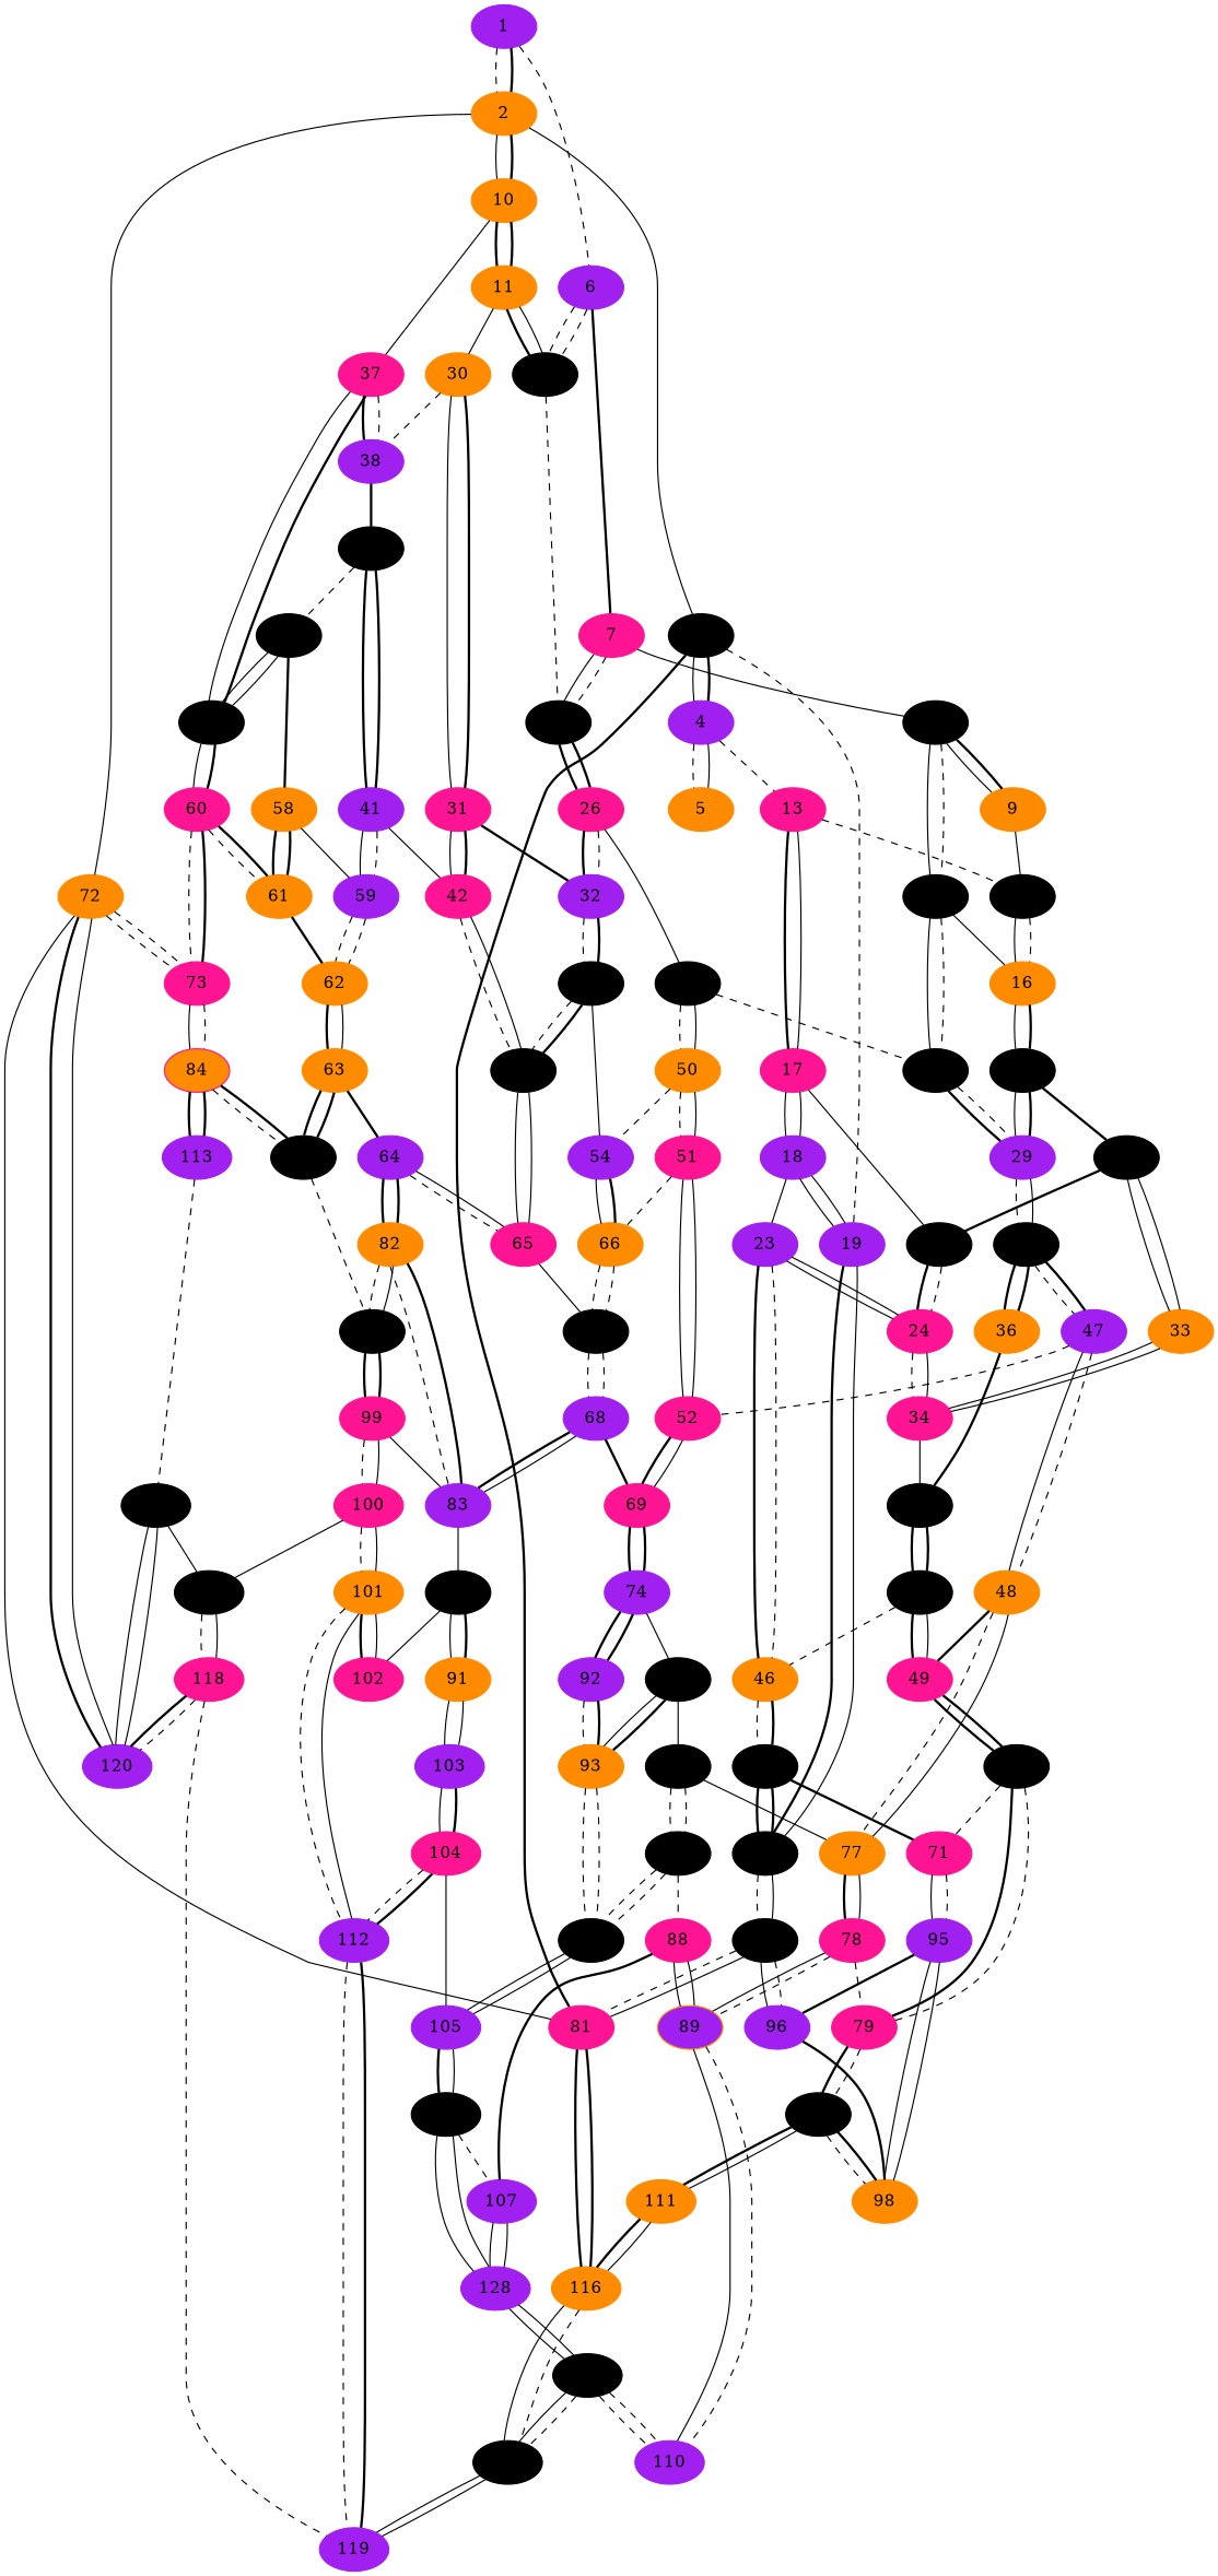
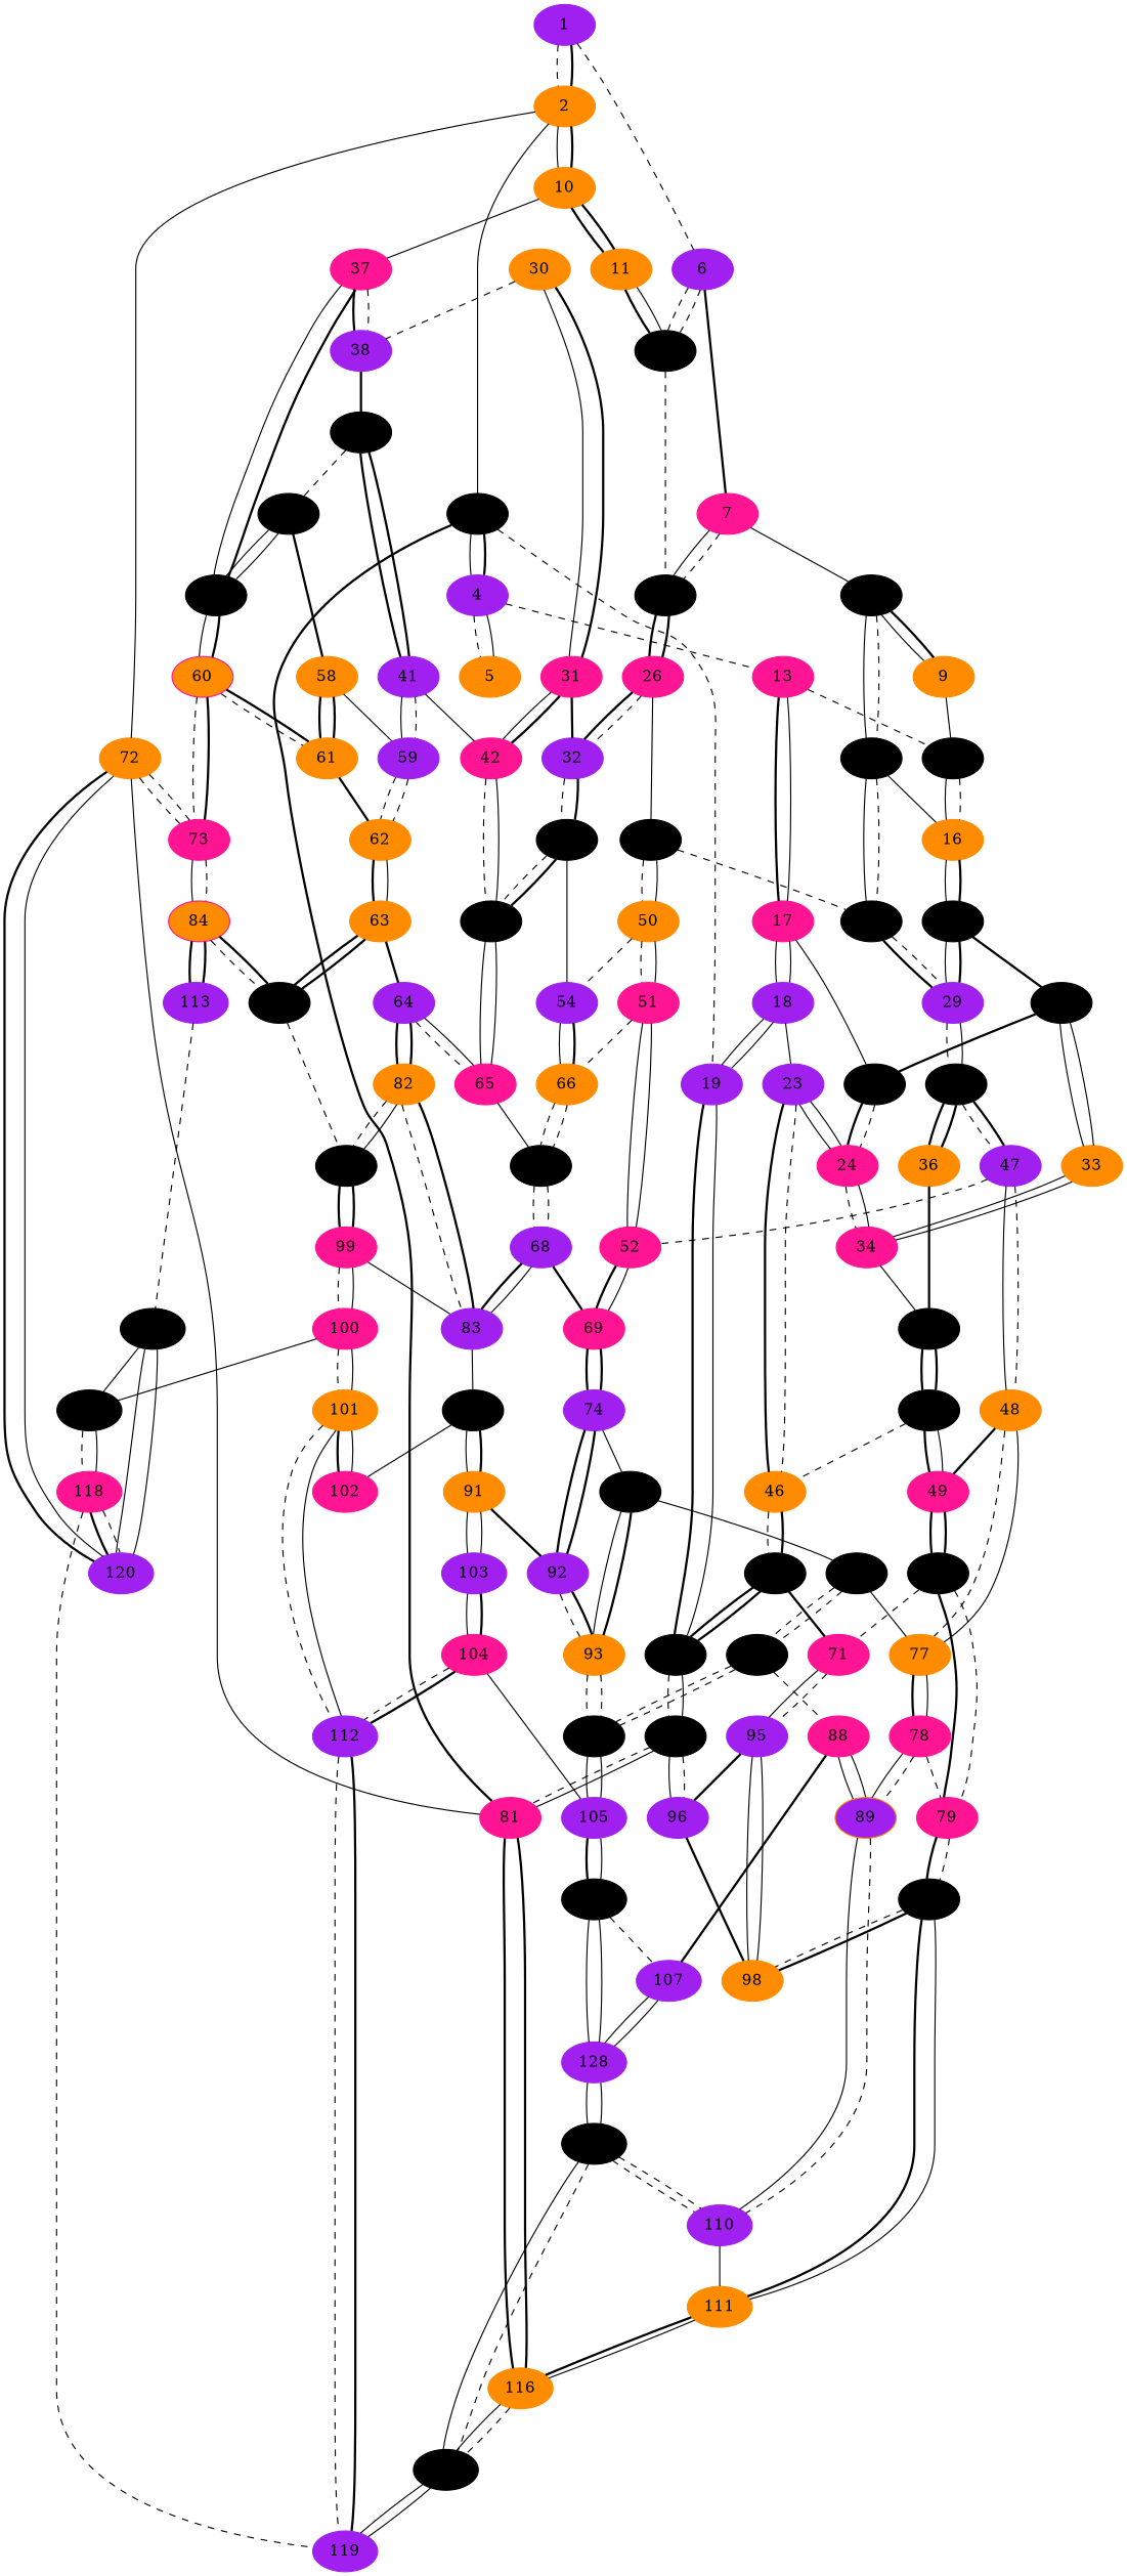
  graph {
    node [color=black style=filled]
    edge [style=solid]
    1 [color=purple]
    2 [color=darkorange]
    6 [color=purple]
    3
    10 [color=darkorange]
    72 [color=darkorange]
    7 [color=deeppink]
    12
    4 [color=purple]
    19 [color=purple]
    81 [color=deeppink]
    11 [color=darkorange]
    37 [color=deeppink]
    73 [color=deeppink]
    120 [color=purple]
    5 [color=darkorange]
    13 [color=deeppink]
    56
    116 [color=darkorange]
    14
    17 [color=deeppink]
    9 [color=darkorange]
    8
    25
    15
    26 [color=deeppink]
    16 [color=darkorange]
    28
    30 [color=darkorange]
    38 [color=purple]
    44
    31 [color=deeppink]
    18 [color=purple]
    22
    20
    29 [color=purple]
    21
    23 [color=purple]
    24 [color=deeppink]
    46 [color=darkorange]
    80
    33 [color=darkorange]
    35
    34 [color=deeppink]
    55
    39
    27
    32 [color=purple]
    50 [color=darkorange]
    53
    51 [color=deeppink]
    54 [color=purple]
    36 [color=darkorange]
    47 [color=purple]
    42 [color=deeppink]
    40
    57
    45
    48 [color=darkorange]
    52 [color=deeppink]
-   60 [color=deeppink]
+   60 [color=deeppink fillcolor=darkorange]
    41 [color=purple]
    43
    49 [color=deeppink]
    59 [color=purple]
    58 [color=darkorange]
    62 [color=darkorange]
    65 [color=deeppink]
    61 [color=darkorange]
    70
    71 [color=deeppink]
    77 [color=darkorange]
    69 [color=deeppink]
    78 [color=deeppink]
    79 [color=deeppink]
    66 [color=darkorange]
    67
    74 [color=purple]
    95 [color=purple]
    96 [color=purple]
    63 [color=darkorange]
    84 [color=deeppink fillcolor=darkorange]
    64 [color=purple]
    85
    82 [color=darkorange]
    86
    83 [color=purple]
    68 [color=purple]
    90
    75
    92 [color=purple]
    97
    98 [color=darkorange]
    113 [color=purple]
    76
    93 [color=darkorange]
    87
    94
    88 [color=deeppink]
    89 [color=darkorange fillcolor=purple]
    110 [color=purple]
    111 [color=darkorange]
    117
    99 [color=deeppink]
    91 [color=darkorange]
    102 [color=deeppink]
    114
    100 [color=deeppink]
    107 [color=purple]
    105 [color=purple]
    n111 [color=purple label=128]
    103 [color=purple]
    104 [color=deeppink]
    106
    101 [color=darkorange]
    115
    112 [color=purple]
    118 [color=deeppink]
    119 [color=purple]
    109
    1 -- 2 [style=dashed]
    1 -- 2 [style=bold]
    1 -- 6 [style=dashed]
    2 -- 3
    2 -- 10
    2 -- 10 [style=bold]
    2 -- 72
    6 -- 7 [style=bold]
    6 -- 12 [style=dashed]
    6 -- 12 [style=dashed]
    3 -- 4
    3 -- 4 [style=bold]
    3 -- 19 [style=dashed]
    3 -- 81 [style=bold]
    10 -- 11 [style=bold]
    10 -- 11 [style=bold]
    10 -- 37
    72 -- 81
    72 -- 73 [style=dashed]
    72 -- 73 [style=dashed]
    72 -- 120 [style=bold]
    72 -- 120
    7 -- 8
    7 -- 25
    7 -- 25 [style=dashed]
    12 -- 25 [style=dashed]
    4 -- 5 [style=dashed]
    4 -- 5
    4 -- 13 [style=dashed]
    19 -- 56 [style=bold]
    19 -- 56
    81 -- 116 [style=bold]
    81 -- 116 [style=bold]
    11 -- 12 [style=bold]
    11 -- 12
-   11 -- 30
    37 -- 38 [style=bold]
    37 -- 38 [style=dashed]
    37 -- 44
    37 -- 44 [style=bold]
    73 -- 84
    73 -- 84 [style=dashed]
    13 -- 14 [style=dashed]
    13 -- 17 [style=bold]
    13 -- 17
    56 -- 80 [style=dashed]
    56 -- 80
    116 -- 117
    116 -- 117 [style=dashed]
    14 -- 16
    14 -- 16 [style=dashed]
    17 -- 18
    17 -- 18
    17 -- 22
    9 -- 14
    8 -- 9
    8 -- 9 [style=bold]
    8 -- 15
    8 -- 15 [style=dashed]
    25 -- 26 [style=bold]
    25 -- 26 [style=bold]
    15 -- 16
    15 -- 28
    15 -- 28 [style=dashed]
    26 -- 27
    26 -- 32 [style=bold]
    26 -- 32 [style=dashed]
    16 -- 20
    16 -- 20 [style=bold]
    28 -- 29 [style=bold]
    28 -- 29 [style=dashed]
    30 -- 38 [style=dashed]
    30 -- 31
    30 -- 31 [style=bold]
    38 -- 40 [style=bold]
    44 -- 60
    44 -- 60 [style=bold]
    31 -- 32 [style=bold]
    31 -- 42
    31 -- 42 [style=bold]
    18 -- 19
    18 -- 19
    18 -- 23
    22 -- 24 [style=bold]
    22 -- 24 [style=dashed]
    20 -- 29
    20 -- 29 [style=bold]
    20 -- 21 [style=bold]
    29 -- 35 [style=dashed]
    29 -- 35
    21 -- 22 [style=bold]
    21 -- 33
    21 -- 33
    23 -- 24
    23 -- 24
    23 -- 46 [style=bold]
    23 -- 46 [style=dashed]
    24 -- 34 [style=dashed]
    24 -- 34
    46 -- 55 [style=dashed]
    46 -- 55 [style=bold]
    80 -- 81 [style=dashed]
    80 -- 81
    80 -- 96
    80 -- 96 [style=dashed]
    33 -- 34
    33 -- 34
    35 -- 36 [style=bold]
    35 -- 36 [style=bold]
    35 -- 47 [style=dashed]
    35 -- 47 [style=bold]
    34 -- 39
    55 -- 56 [style=bold]
    55 -- 56 [style=bold]
    55 -- 71 [style=bold]
    39 -- 45 [style=bold]
    39 -- 45 [style=bold]
    27 -- 28 [style=dashed]
    27 -- 50 [style=dashed]
    27 -- 50
    32 -- 53 [style=dashed]
    32 -- 53 [style=bold]
    50 -- 51 [style=dashed]
    50 -- 51
    50 -- 54 [style=dashed]
    53 -- 54
    53 -- 57 [style=dashed]
    53 -- 57 [style=bold]
    51 -- 52
    51 -- 52
    51 -- 66 [style=dashed]
    54 -- 66
    54 -- 66 [style=bold]
    36 -- 39 [style=bold]
    47 -- 48
    47 -- 48 [style=dashed]
    47 -- 52 [style=dashed]
    42 -- 57 [style=dashed]
    42 -- 57
    40 -- 41 [style=bold]
    40 -- 41 [style=bold]
    40 -- 43 [style=dashed]
    57 -- 65
    57 -- 65
    45 -- 46 [style=dashed]
    45 -- 49 [style=bold]
    45 -- 49
    48 -- 49 [style=bold]
    48 -- 77 [style=dashed]
    48 -- 77
    52 -- 69 [style=bold]
    52 -- 69
    60 -- 73 [style=dashed]
    60 -- 73 [style=bold]
    60 -- 61 [style=dashed]
    60 -- 61 [style=bold]
    41 -- 42
    41 -- 59
    41 -- 59 [style=dashed]
    43 -- 44
    43 -- 44
    43 -- 58 [style=bold]
    49 -- 70 [style=bold]
    49 -- 70 [style=bold]
    59 -- 62 [style=dashed]
    59 -- 62 [style=dashed]
    58 -- 59
    58 -- 61 [style=bold]
    58 -- 61 [style=bold]
    62 -- 63 [style=bold]
    62 -- 63
    65 -- 67
    61 -- 62 [style=bold]
    70 -- 71 [style=dashed]
    70 -- 79 [style=bold]
    70 -- 79 [style=dashed]
    71 -- 95
    71 -- 95 [style=dashed]
    77 -- 78 [style=bold]
    77 -- 78
    69 -- 74 [style=bold]
    69 -- 74 [style=bold]
    78 -- 79 [style=dashed]
    78 -- 89
    78 -- 89 [style=dashed]
    79 -- 97 [style=bold]
    79 -- 97 [style=dashed]
    66 -- 67 [style=dashed]
    66 -- 67 [style=dashed]
    67 -- 68 [style=dashed]
    67 -- 68 [style=dashed]
    74 -- 75
    74 -- 92 [style=bold]
    74 -- 92 [style=bold]
    95 -- 96 [style=bold]
    95 -- 98
    95 -- 98
    96 -- 98 [style=bold]
    63 -- 64 [style=bold]
    63 -- 85 [style=bold]
    63 -- 85 [style=bold]
    84 -- 85 [style=dashed]
    84 -- 85 [style=bold]
    84 -- 113 [style=bold]
    84 -- 113 [style=bold]
    64 -- 65 [style=dashed]
    64 -- 65
    64 -- 82 [style=bold]
    64 -- 82 [style=bold]
    85 -- 86 [style=dashed]
    82 -- 86 [style=dashed]
    82 -- 86
    82 -- 83 [style=dashed]
    82 -- 83 [style=bold]
    86 -- 99 [style=bold]
    86 -- 99 [style=bold]
    83 -- 90
    68 -- 69 [style=bold]
    68 -- 83 [style=bold]
    68 -- 83
    90 -- 91
    90 -- 91 [style=bold]
    90 -- 102
    75 -- 76
    75 -- 93
    75 -- 93 [style=bold]
    92 -- 93 [style=dashed]
    92 -- 93 [style=bold]
    97 -- 98 [style=dashed]
    97 -- 98 [style=bold]
    97 -- 111 [style=bold]
    97 -- 111
    113 -- 114 [style=dashed]
    76 -- 77
    76 -- 87 [style=dashed]
    76 -- 87 [style=dashed]
    93 -- 94 [style=dashed]
    93 -- 94 [style=dashed]
    87 -- 94 [style=dashed]
    87 -- 94 [style=dashed]
    87 -- 88 [style=dashed]
    94 -- 105
    94 -- 105
    88 -- 89
    88 -- 89
    88 -- 107 [style=bold]
    89 -- 110
    89 -- 110 [style=dashed]
+   110 -- 111
    111 -- 116 [style=bold]
    111 -- 116
    117 -- 119
    117 -- 119
    99 -- 83
    99 -- 100 [style=dashed]
    99 -- 100
+   91 -- 92 [style=bold]
    91 -- 103
    91 -- 103
    114 -- 120
    114 -- 120
    114 -- 115
    100 -- 101 [style=dashed]
    100 -- 101
    100 -- 115
    107 -- n111
    107 -- n111
    105 -- 106 [style=bold]
    105 -- 106
    n111 -- 109
    n111 -- 109
    103 -- 104
    103 -- 104 [style=bold]
    104 -- 105
    104 -- 112 [style=dashed]
    104 -- 112 [style=bold]
    106 -- 107 [style=dashed]
    106 -- n111
    106 -- n111
    101 -- 102 [style=bold]
    101 -- 102
    101 -- 112 [style=dashed]
    101 -- 112
    115 -- 118 [style=dashed]
    115 -- 118
    112 -- 119 [style=dashed]
    112 -- 119 [style=bold]
    118 -- 120 [style=bold]
    118 -- 120 [style=dashed]
    118 -- 119 [style=dashed]
    109 -- 110 [style=dashed]
    109 -- 110 [style=dashed]
    109 -- 117
    109 -- 117 [style=dashed]
  }
